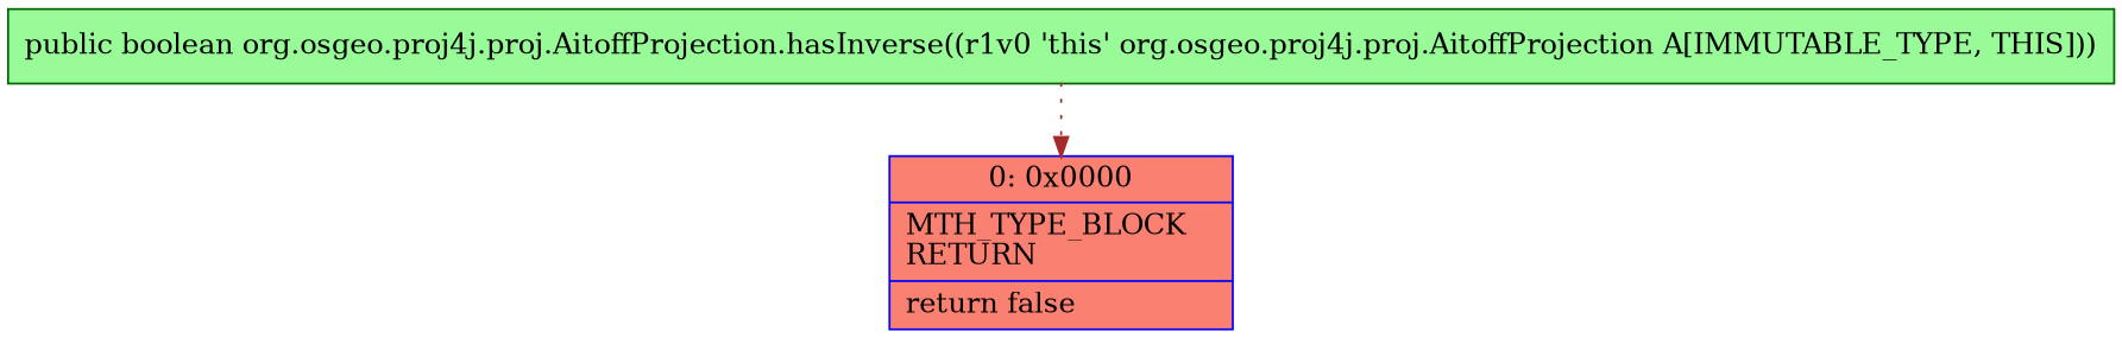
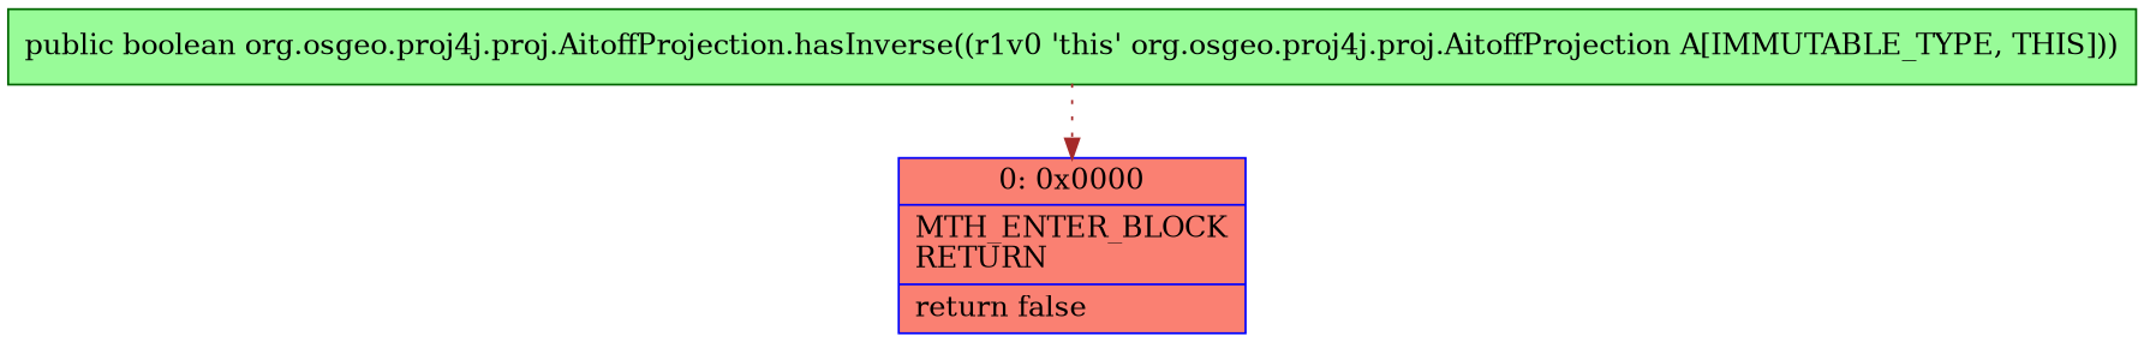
  digraph {
    node [shape=record style=filled]
-   n1 [label="{0\:\ 0x0000|MTH_TYPE_BLOCK\lRETURN\l|return false\l}" fillcolor=salmon color=blue]
+   n1 [label="{0\:\ 0x0000|MTH_ENTER_BLOCK\lRETURN\l|return false\l}" fillcolor=salmon color=blue]
    n2 [label="{public boolean org.osgeo.proj4j.proj.AitoffProjection.hasInverse((r1v0 'this' org.osgeo.proj4j.proj.AitoffProjection A[IMMUTABLE_TYPE, THIS])) }" fillcolor=palegreen color=darkgreen]
    n2 -> n1 [color=brown style=dotted]
  }
